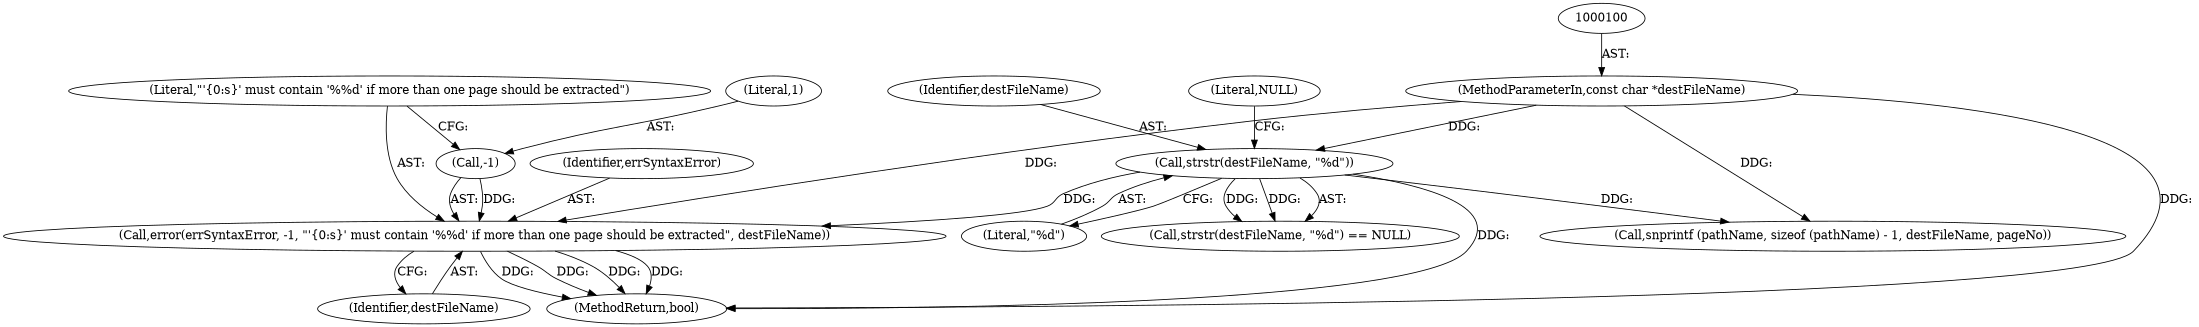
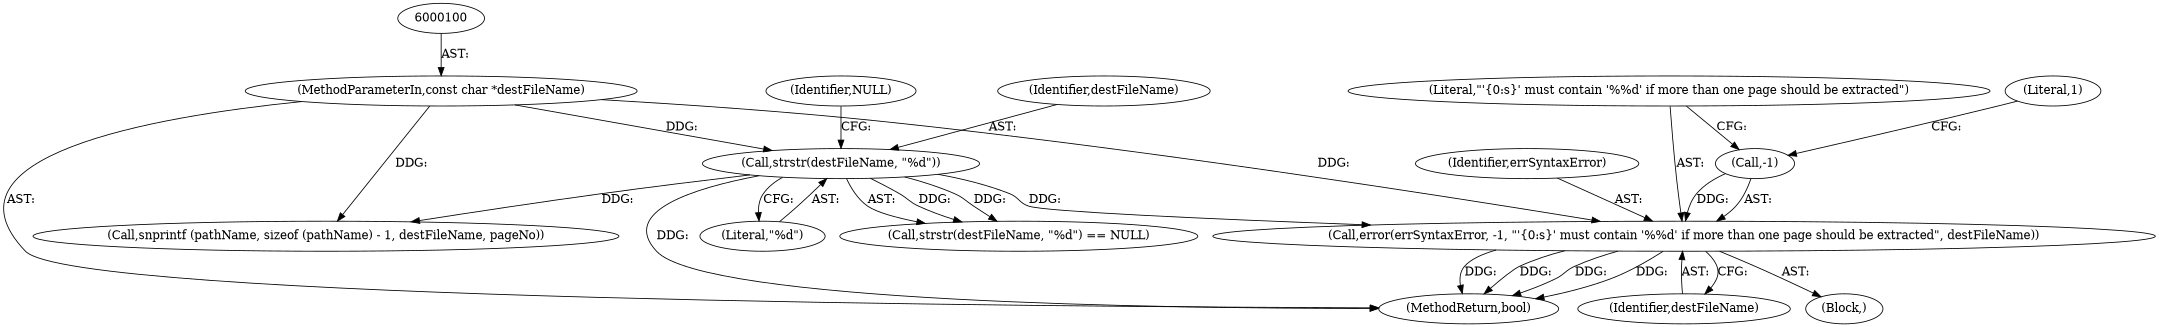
  digraph {
    n1 [label="(Call,error(errSyntaxError, -1, \"'{0:s}' must contain '%%d' if more than one page should be extracted\", destFileName))"]
+   n2 [label="(Block,)"]
    n3 [label="(MethodReturn,bool)"]
    n4 [label="(Identifier,destFileName)"]
    n5 [label="(Call,-1)"]
    n6 [label="(Literal,1)"]
    n7 [label="(Call,strstr(destFileName, \"%d\"))"]
    n8 [label="(Literal,\"%d\")"]
    n9 [label="(Call,strstr(destFileName, \"%d\") == NULL)"]
    n10 [label="(Call,snprintf (pathName, sizeof (pathName) - 1, destFileName, pageNo))"]
    n11 [label="(MethodParameterIn,const char *destFileName)"]
-   1000100
+   1000100 [label=6000100]
    n13 [label="(Identifier,errSyntaxError)"]
    n14 [label="(Literal,\"'{0:s}' must contain '%%d' if more than one page should be extracted\")"]
    n15 [label="(Identifier,destFileName)"]
-   n16 [label="(Literal,NULL)"]
+   n16 [label="(Identifier,NULL)"]
+   n1 -> n2 [label="AST: "]
    n1 -> n3 [label="DDG: "]
    n1 -> n3 [label="DDG: "]
    n1 -> n3 [label="DDG: "]
    n1 -> n3 [label="DDG: "]
    n1 -> n4 [label="CFG: "]
    n4 -> n1 [label="AST: "]
    n5 -> n1 [label="AST: "]
    n5 -> n1 [label="DDG: "]
-   n6 -> n5 [label="AST: "]
+   n6 -> n5 [label="CFG: "]
    n7 -> n1 [label="DDG: "]
    n7 -> n3 [label="DDG: "]
    n7 -> n8 [label="CFG: "]
    n7 -> n9 [label="AST: "]
    n7 -> n9 [label="DDG: "]
    n7 -> n9 [label="DDG: "]
    n7 -> n10 [label="DDG: "]
    n8 -> n7 [label="AST: "]
    n11 -> n1 [label="DDG: "]
-   n11 -> n3 [label="DDG: "]
+   n11 -> n3 [label="AST: "]
    n11 -> n7 [label="DDG: "]
    n11 -> n10 [label="DDG: "]
    1000100 -> n11 [label="AST: "]
    n13 -> n1 [label="AST: "]
    n14 -> n1 [label="AST: "]
    n14 -> n5 [label="CFG: "]
    n15 -> n7 [label="AST: "]
    n16 -> n7 [label="CFG: "]
  }
